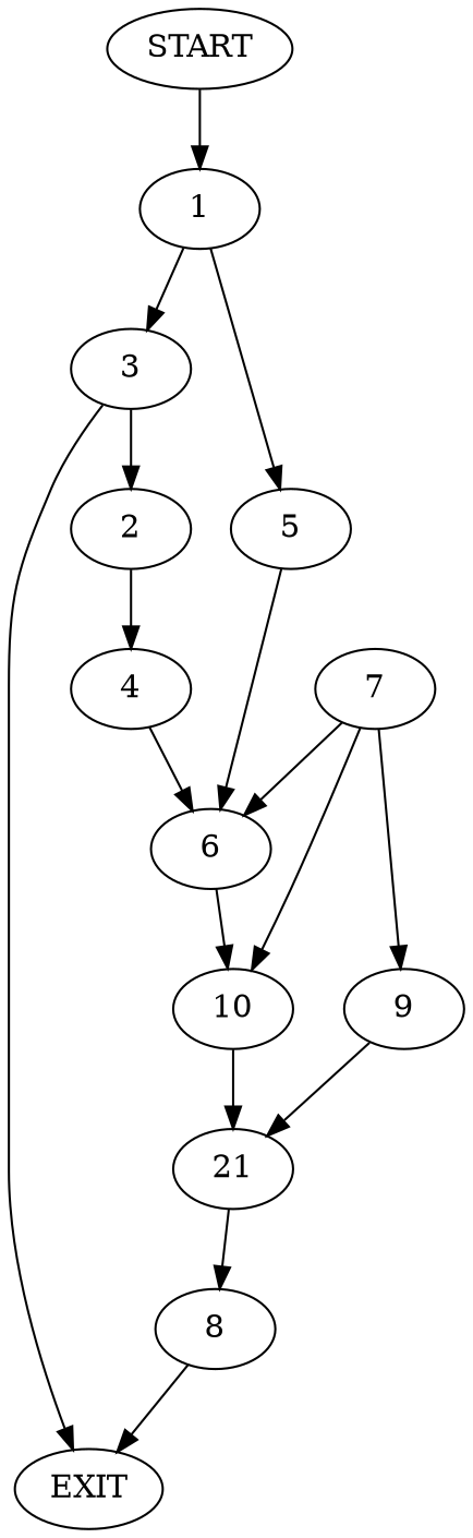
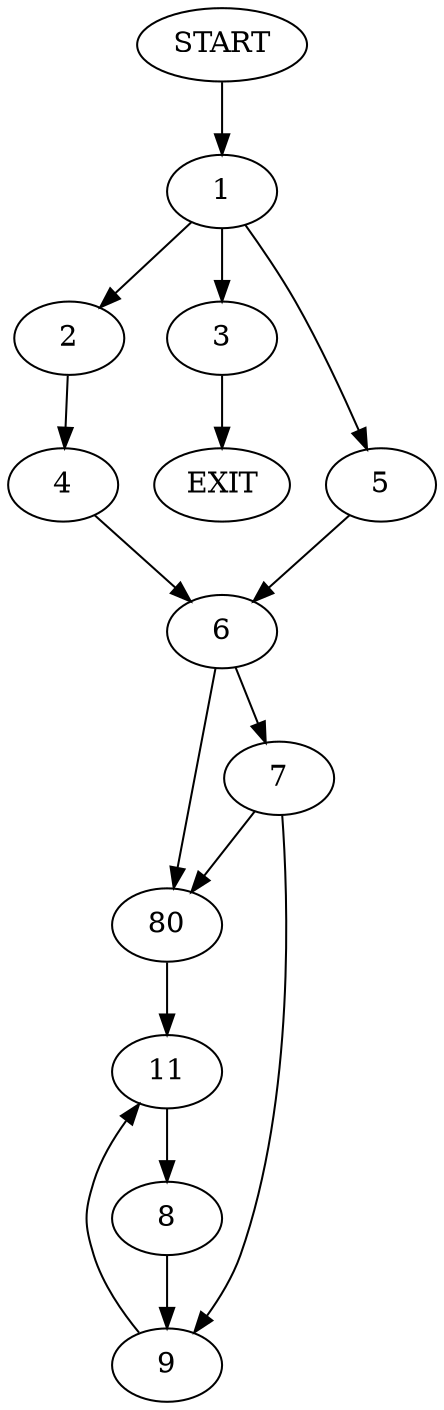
  digraph {
    n1 [label=START]
    1
    2
    3
    5
    n6 [label=EXIT]
    4
    6
    7
-   10
+   10 [label=80]
    9
    8
-   11 [label=21]
+   11
    n1 -> 1
-   3 -> 2
+   1 -> 2
    1 -> 3
    1 -> 5
    2 -> 4
    3 -> n6
    5 -> 6
    4 -> 6
-   7 -> 6
+   6 -> 7
    6 -> 10
    7 -> 10
    7 -> 9
    10 -> 11
    9 -> 11
-   8 -> n6
+   8 -> 9
    11 -> 8
  }
